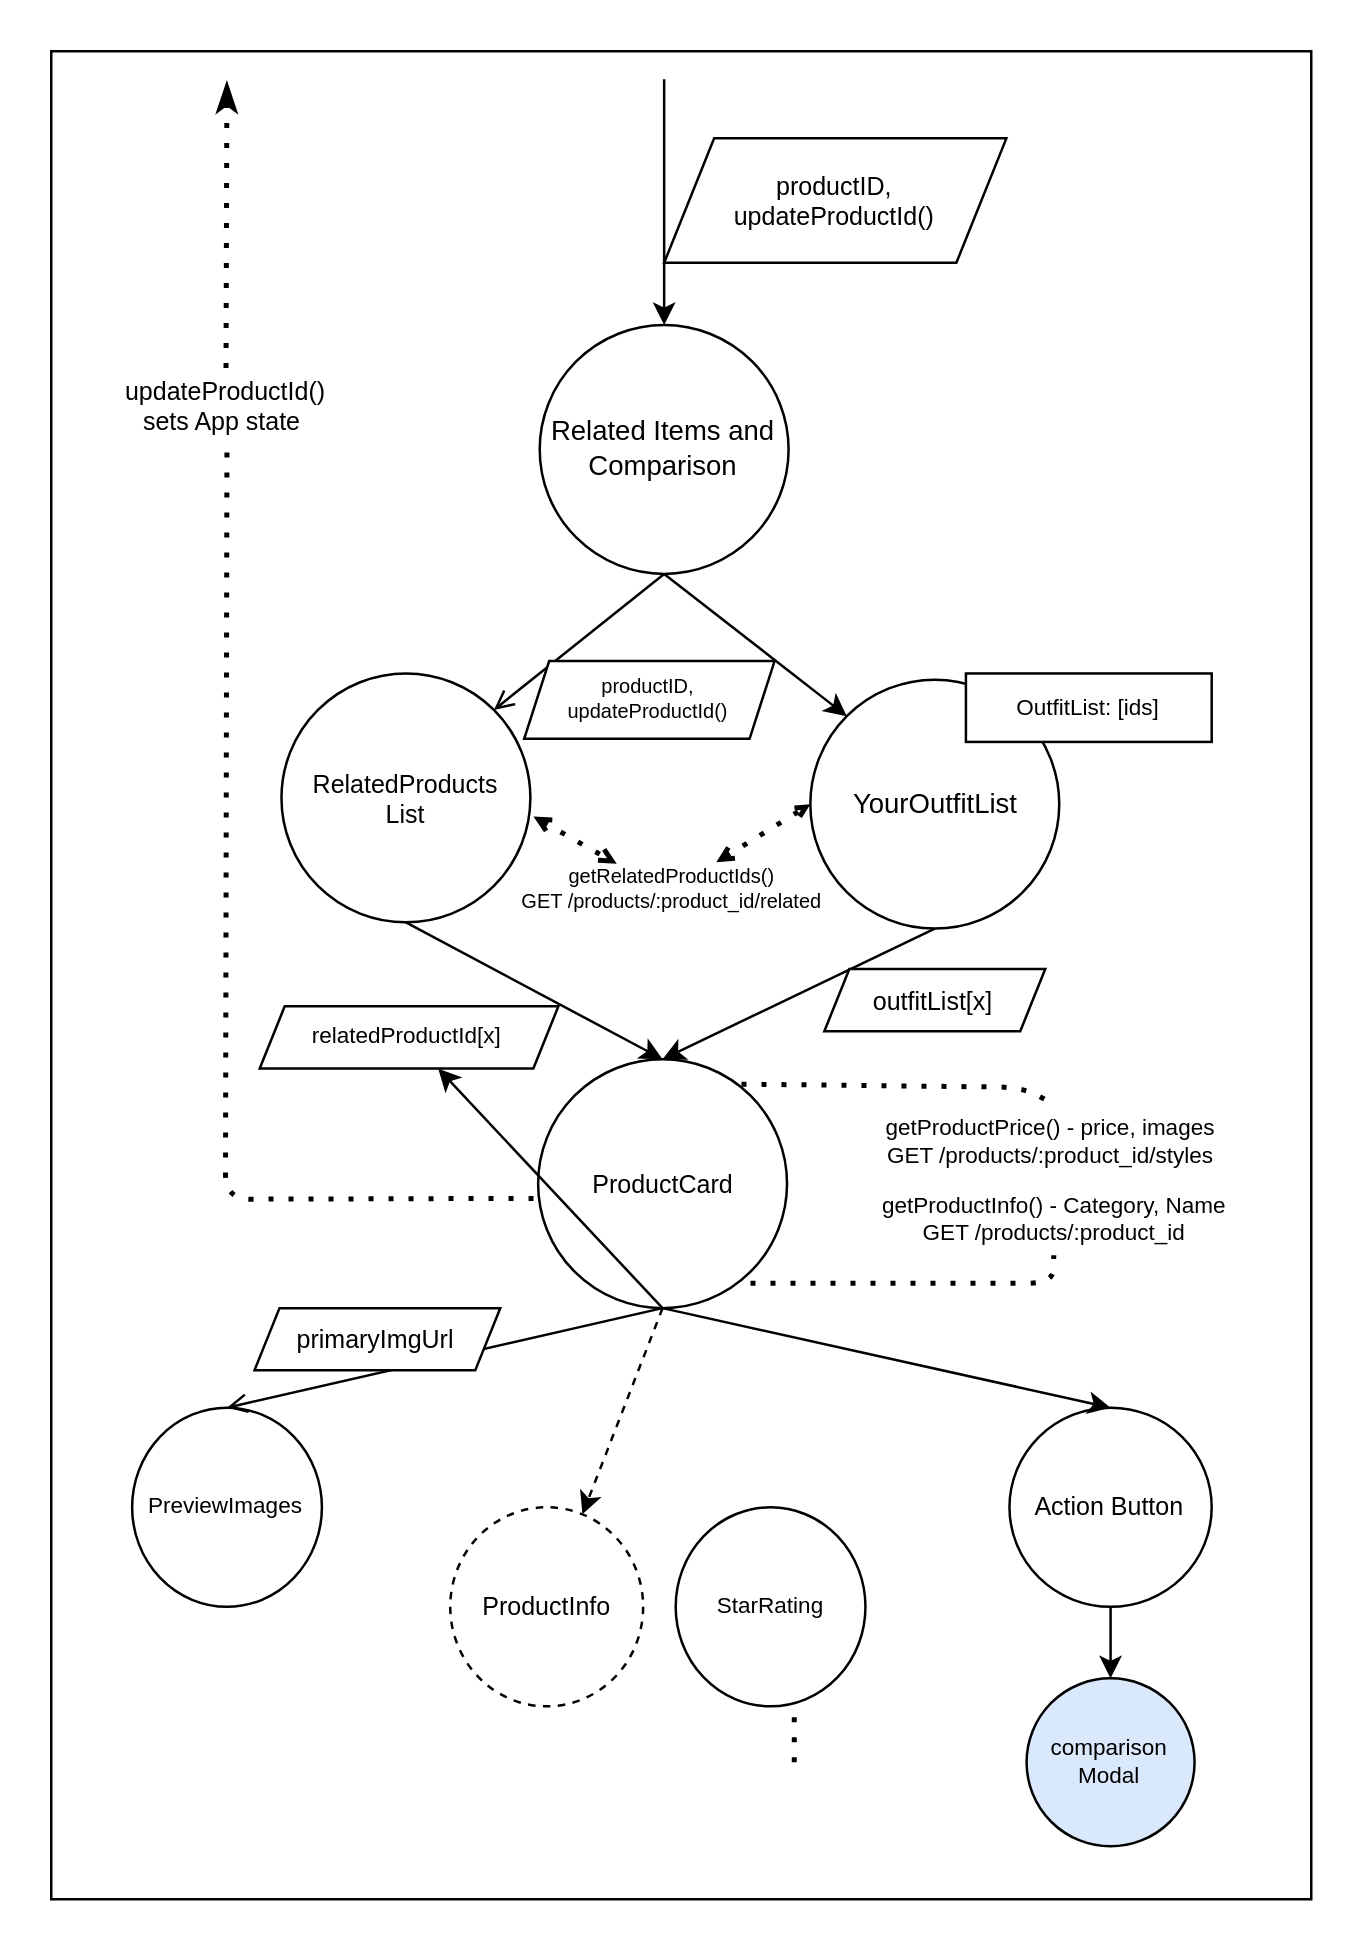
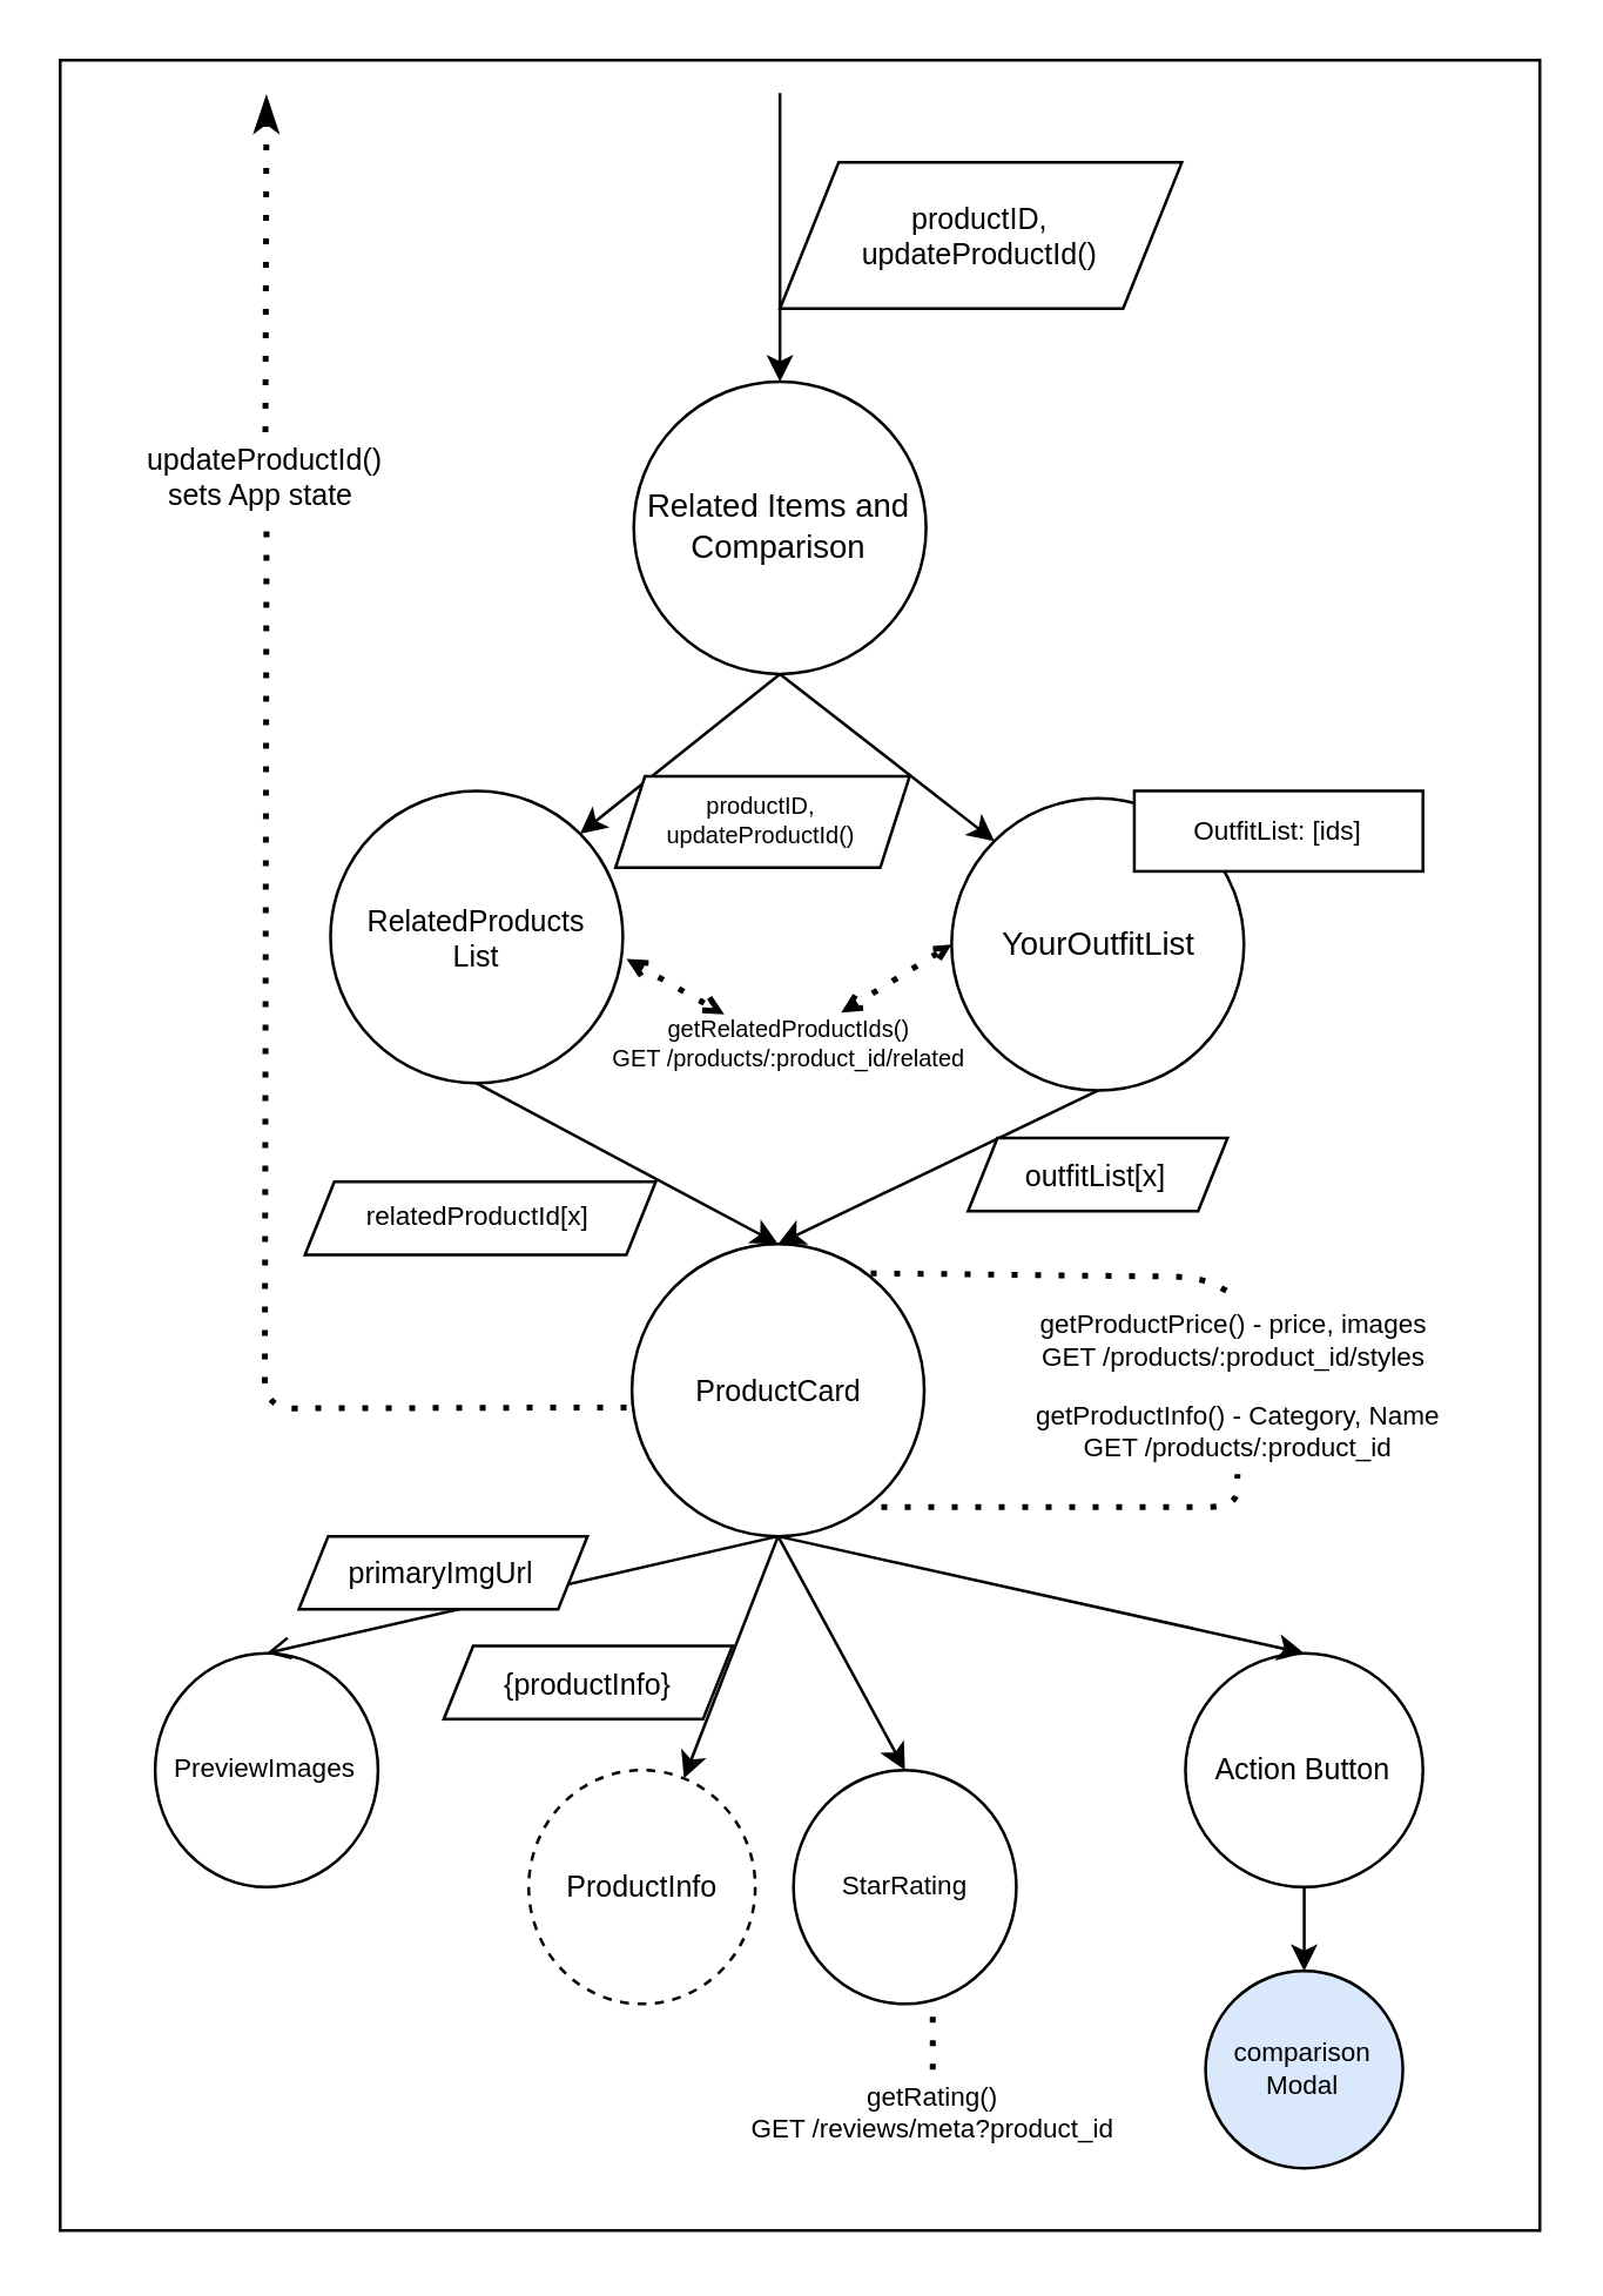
  <mxCell id="0" />
  <mxCell id="1" parent="0" />
  <mxCell id="2" value="" style="group;fontSize=13;" vertex="1" connectable="0" parent="1"><mxGeometry x="20" width="504" height="739.2" as="geometry" y="20" /></mxCell>
  <mxCell id="3" value="" style="rounded=0;whiteSpace=wrap;html=1;fontSize=8;align=center;" parent="2" vertex="1"><mxGeometry width="504" height="739.2" as="geometry" /></mxCell>
  <mxCell id="4" value="Related Items and Comparison" style="ellipse;whiteSpace=wrap;html=1;fontSize=11;" parent="2" vertex="1"><mxGeometry x="195.378" y="109.511" width="99.556" height="99.556" as="geometry" /></mxCell>
  <mxCell id="5" value="RelatedProducts&lt;br style=&quot;font-size: 10px;&quot;&gt;List" style="ellipse;whiteSpace=wrap;html=1;fontSize=10;" parent="2" vertex="1"><mxGeometry x="92.089" y="248.889" width="99.556" height="99.556" as="geometry" /></mxCell>
  <mxCell id="6" value="YourOutfitList" style="ellipse;whiteSpace=wrap;html=1;fontSize=11;" parent="2" vertex="1"><mxGeometry x="303.644" y="251.378" width="99.556" height="99.556" as="geometry" /></mxCell>
- <mxCell id="7" value="" style="endArrow=open;html=1;fontSize=10;exitX=0.5;exitY=1;exitDx=0;exitDy=0;entryX=1;entryY=0;entryDx=0;entryDy=0;" parent="2" source="4" target="5" edge="1"><mxGeometry width="50" height="50" relative="1" as="geometry"><mxPoint x="340.978" y="336" as="sourcePoint" /><mxPoint x="403.2" y="273.778" as="targetPoint" /></mxGeometry></mxCell>
+ <mxCell id="7" value="" style="endArrow=classic;html=1;fontSize=10;exitX=0.5;exitY=1;exitDx=0;exitDy=0;entryX=1;entryY=0;entryDx=0;entryDy=0;" parent="2" source="4" target="5" edge="1"><mxGeometry width="50" height="50" relative="1" as="geometry"><mxPoint x="340.978" y="336" as="sourcePoint" /><mxPoint x="403.2" y="273.778" as="targetPoint" /></mxGeometry></mxCell>
  <mxCell id="8" value="" style="endArrow=classic;html=1;fontSize=10;entryX=0;entryY=0;entryDx=0;entryDy=0;exitX=0.5;exitY=1;exitDx=0;exitDy=0;" parent="2" source="4" target="6" edge="1"><mxGeometry width="50" height="50" relative="1" as="geometry"><mxPoint x="246.4" y="212.8" as="sourcePoint" /><mxPoint x="328.539" y="339.582" as="targetPoint" /></mxGeometry></mxCell>
  <mxCell id="9" value="" style="edgeStyle=none;html=1;fontSize=10;exitX=0.5;exitY=1;exitDx=0;exitDy=0;entryX=0.5;entryY=0;entryDx=0;entryDy=0;" parent="2" source="5" target="10" edge="1"><mxGeometry relative="1" as="geometry"><mxPoint x="253.867" y="348.444" as="targetPoint" /></mxGeometry></mxCell>
  <mxCell id="10" value="ProductCard" style="ellipse;whiteSpace=wrap;html=1;fontSize=10;" parent="2" vertex="1"><mxGeometry x="194.756" y="403.2" width="99.556" height="99.556" as="geometry" /></mxCell>
  <mxCell id="11" value="PreviewImages" style="ellipse;whiteSpace=wrap;html=1;fontSize=9;" parent="2" vertex="1"><mxGeometry x="32.356" y="542.578" width="75.911" height="79.644" as="geometry" /></mxCell>
  <mxCell id="12" value="ProductInfo" style="ellipse;whiteSpace=wrap;html=1;fontSize=10;dashed=1;" parent="2" vertex="1"><mxGeometry x="159.6" y="582.4" width="77.156" height="79.644" as="geometry" /></mxCell>
  <mxCell id="13" value="" style="endArrow=open;html=1;fontSize=10;exitX=0.5;exitY=1;exitDx=0;exitDy=0;entryX=0.5;entryY=0;entryDx=0;entryDy=0;" parent="2" source="10" target="11" edge="1"><mxGeometry width="50" height="50" relative="1" as="geometry"><mxPoint x="299.911" y="522.667" as="sourcePoint" /><mxPoint x="250.133" y="547.556" as="targetPoint" /></mxGeometry></mxCell>
- <mxCell id="14" value="" style="endArrow=classic;html=1;fontSize=10;exitX=0.5;exitY=1;exitDx=0;exitDy=0;dashed=1;" parent="2" source="10" target="12" edge="1"><mxGeometry width="50" height="50" relative="1" as="geometry"><mxPoint x="250.133" y="497.778" as="sourcePoint" /><mxPoint x="125.689" y="547.556" as="targetPoint" /></mxGeometry></mxCell>
+ <mxCell id="14" value="" style="endArrow=classic;html=1;fontSize=10;exitX=0.5;exitY=1;exitDx=0;exitDy=0;" parent="2" source="10" target="12" edge="1"><mxGeometry width="50" height="50" relative="1" as="geometry"><mxPoint x="250.133" y="497.778" as="sourcePoint" /><mxPoint x="125.689" y="547.556" as="targetPoint" /></mxGeometry></mxCell>
  <mxCell id="15" value="Action Button" style="ellipse;whiteSpace=wrap;html=1;fontSize=10;" parent="2" vertex="1"><mxGeometry x="383.289" y="542.578" width="80.889" height="79.644" as="geometry" /></mxCell>
  <mxCell id="16" value="" style="endArrow=classic;html=1;fontSize=10;exitX=0.5;exitY=1;exitDx=0;exitDy=0;entryX=0.5;entryY=0;entryDx=0;entryDy=0;" parent="2" source="10" target="15" edge="1"><mxGeometry width="50" height="50" relative="1" as="geometry"><mxPoint x="287.467" y="522.667" as="sourcePoint" /><mxPoint x="349.689" y="460.444" as="targetPoint" /></mxGeometry></mxCell>
  <mxCell id="17" value="" style="endArrow=classic;html=1;fontSize=10;entryX=0.5;entryY=0;entryDx=0;entryDy=0;" parent="2" target="4" edge="1"><mxGeometry width="50" height="50" relative="1" as="geometry"><mxPoint x="245.156" y="11.2" as="sourcePoint" /><mxPoint x="232.711" y="258.844" as="targetPoint" /></mxGeometry></mxCell>
  <mxCell id="18" value="productID,&lt;br&gt;updateProductId()" style="shape=parallelogram;perimeter=parallelogramPerimeter;whiteSpace=wrap;html=1;fixedSize=1;fontSize=10;align=center;" parent="2" vertex="1"><mxGeometry x="245.156" y="34.844" width="136.889" height="49.778" as="geometry" /></mxCell>
  <mxCell id="19" value="productID,&lt;br style=&quot;font-size: 8px;&quot;&gt;updateProductId()" style="shape=parallelogram;perimeter=parallelogramPerimeter;whiteSpace=wrap;html=1;fixedSize=1;fontSize=8;align=center;size=10;" parent="2" vertex="1"><mxGeometry x="189.156" y="243.911" width="100.178" height="31.111" as="geometry" /></mxCell>
  <mxCell id="20" value="&lt;font style=&quot;font-size: 8px&quot;&gt;getRelatedProductIds()&lt;br&gt;GET /products/:product_id/related&lt;/font&gt;" style="text;html=1;strokeColor=none;fillColor=none;align=center;verticalAlign=middle;whiteSpace=wrap;rounded=0;fontSize=6;" parent="2" vertex="1"><mxGeometry x="186.667" y="324.8" width="123.2" height="21.156" as="geometry" /></mxCell>
  <mxCell id="21" value="relatedProductId[x]" style="shape=parallelogram;perimeter=parallelogramPerimeter;whiteSpace=wrap;html=1;fixedSize=1;fontSize=9;align=center;size=10;" parent="2" vertex="1"><mxGeometry x="83.378" y="382.044" width="119.467" height="24.889" as="geometry" /></mxCell>
  <mxCell id="22" value="" style="endArrow=none;dashed=1;html=1;dashPattern=1 3;strokeWidth=2;fontSize=10;startArrow=none;startFill=1;entryX=-0.001;entryY=0.559;entryDx=0;entryDy=0;entryPerimeter=0;" parent="2" source="23" target="10" edge="1"><mxGeometry width="50" height="50" relative="1" as="geometry"><mxPoint x="-107.022" y="168" as="sourcePoint" /><mxPoint x="190.4" y="462.933" as="targetPoint" /><Array as="points"><mxPoint x="69.689" y="459.2" /></Array></mxGeometry></mxCell>
  <mxCell id="23" value="updateProductId()&lt;br&gt;sets App state&amp;nbsp;" style="text;html=1;strokeColor=none;fillColor=none;align=center;verticalAlign=middle;whiteSpace=wrap;rounded=0;fontSize=10;" parent="2" vertex="1"><mxGeometry x="14.311" y="123.2" width="112" height="37.333" as="geometry" /></mxCell>
  <mxCell id="24" value="" style="endArrow=none;dashed=1;html=1;dashPattern=1 3;strokeWidth=2;fontSize=10;startArrow=classicThin;startFill=1;entryX=0.43;entryY=0.011;entryDx=0;entryDy=0;entryPerimeter=0;" parent="2" edge="1"><mxGeometry width="50" height="50" relative="1" as="geometry"><mxPoint x="70.261" y="12.444" as="sourcePoint" /><mxPoint x="69.888" y="131.077" as="targetPoint" /><Array as="points" /></mxGeometry></mxCell>
  <mxCell id="25" value="getProductInfo() - Category, Name&lt;br style=&quot;font-size: 9px&quot;&gt;GET /products/:product_id" style="text;html=1;strokeColor=none;fillColor=none;align=center;verticalAlign=middle;whiteSpace=wrap;rounded=0;fontSize=9;" parent="2" vertex="1"><mxGeometry x="311.733" y="451.733" width="178.578" height="29.867" as="geometry" /></mxCell>
  <mxCell id="26" value="" style="endArrow=none;dashed=1;html=1;dashPattern=1 3;strokeWidth=2;fontSize=9;" parent="2" edge="1"><mxGeometry width="50" height="50" relative="1" as="geometry"><mxPoint x="297.211" y="684.444" as="sourcePoint" /><mxPoint x="297.211" y="662.044" as="targetPoint" /></mxGeometry></mxCell>
  <mxCell id="27" value="getProductPrice() - price, images&lt;br&gt;GET /products/:product_id/styles" style="text;html=1;strokeColor=none;fillColor=none;align=center;verticalAlign=middle;whiteSpace=wrap;rounded=0;fontSize=9;" parent="2" vertex="1"><mxGeometry x="309.867" y="420.622" width="180.444" height="31.111" as="geometry" /></mxCell>
  <mxCell id="28" value="StarRating" style="ellipse;whiteSpace=wrap;html=1;fontSize=9;" parent="2" vertex="1"><mxGeometry x="249.778" y="582.4" width="75.911" height="79.644" as="geometry" /></mxCell>
- <mxCell id="29" value="" style="endArrow=classic;html=1;fontSize=10;exitX=0.5;exitY=1;exitDx=0;exitDy=0;" parent="2" source="10" target="21" edge="1"><mxGeometry width="50" height="50" relative="1" as="geometry"><mxPoint x="253.867" y="504" as="sourcePoint" /><mxPoint x="213.422" y="578.667" as="targetPoint" /></mxGeometry></mxCell>
+ <mxCell id="29" value="" style="endArrow=classic;html=1;fontSize=10;entryX=0.5;entryY=0;entryDx=0;entryDy=0;exitX=0.5;exitY=1;exitDx=0;exitDy=0;" parent="2" source="10" target="28" edge="1"><mxGeometry width="50" height="50" relative="1" as="geometry"><mxPoint x="253.867" y="504" as="sourcePoint" /><mxPoint x="213.422" y="578.667" as="targetPoint" /></mxGeometry></mxCell>
+ <mxCell id="30" value="getRating()&lt;br&gt;GET /reviews/meta?product_id" style="text;html=1;strokeColor=none;fillColor=none;align=center;verticalAlign=middle;whiteSpace=wrap;rounded=0;fontSize=9;" parent="2" vertex="1"><mxGeometry x="208.444" y="684.444" width="178.578" height="29.867" as="geometry" /></mxCell>
  <mxCell id="31" value="primaryImgUrl" style="shape=parallelogram;perimeter=parallelogramPerimeter;whiteSpace=wrap;html=1;fixedSize=1;fontSize=10;align=center;size=10;" parent="2" vertex="1"><mxGeometry x="81.289" y="502.756" width="98.311" height="24.889" as="geometry" /></mxCell>
  <mxCell id="32" value="comparison&lt;br&gt;Modal" style="ellipse;whiteSpace=wrap;html=1;fontSize=9;fillColor=#dae8fc;" parent="2" vertex="1"><mxGeometry x="390.133" y="650.844" width="67.2" height="67.2" as="geometry" /></mxCell>
  <mxCell id="33" value="" style="endArrow=classic;html=1;fontSize=10;entryX=0.5;entryY=0;entryDx=0;entryDy=0;exitX=0.5;exitY=1;exitDx=0;exitDy=0;" parent="2" source="15" target="32" edge="1"><mxGeometry width="50" height="50" relative="1" as="geometry"><mxPoint x="425.6" y="627.2" as="sourcePoint" /><mxPoint x="489.067" y="627.2" as="targetPoint" /></mxGeometry></mxCell>
+ <mxCell id="34" value="{productInfo}" style="shape=parallelogram;perimeter=parallelogramPerimeter;whiteSpace=wrap;html=1;fixedSize=1;fontSize=10;align=center;size=10;" parent="2" vertex="1"><mxGeometry x="130.667" y="540.089" width="98.311" height="24.889" as="geometry" /></mxCell>
  <mxCell id="35" value="" style="endArrow=none;dashed=1;html=1;dashPattern=1 3;strokeWidth=2;fontSize=9;entryX=0.5;entryY=0;entryDx=0;entryDy=0;exitX=0.817;exitY=0.1;exitDx=0;exitDy=0;exitPerimeter=0;" parent="2" source="10" target="27" edge="1"><mxGeometry width="50" height="50" relative="1" as="geometry"><mxPoint x="287.467" y="414.4" as="sourcePoint" /><mxPoint x="349.689" y="352.178" as="targetPoint" /><Array as="points"><mxPoint x="388.267" y="414.4" /></Array></mxGeometry></mxCell>
  <mxCell id="36" value="" style="endArrow=none;dashed=1;html=1;dashPattern=1 3;strokeWidth=2;fontSize=9;entryX=0.5;entryY=1;entryDx=0;entryDy=0;" parent="2" target="25" edge="1"><mxGeometry width="50" height="50" relative="1" as="geometry"><mxPoint x="279.689" y="492.8" as="sourcePoint" /><mxPoint x="335.689" y="492.8" as="targetPoint" /><Array as="points"><mxPoint x="400.711" y="492.8" /></Array></mxGeometry></mxCell>
  <mxCell id="37" value="" style="edgeStyle=none;html=1;fontSize=10;entryX=0.5;entryY=0;entryDx=0;entryDy=0;exitX=0.5;exitY=1;exitDx=0;exitDy=0;" parent="2" source="6" target="10" edge="1"><mxGeometry relative="1" as="geometry"><mxPoint x="353.422" y="348.444" as="sourcePoint" /><mxPoint x="352.8" y="398.222" as="targetPoint" /></mxGeometry></mxCell>
  <mxCell id="38" value="outfitList[x]" style="shape=parallelogram;perimeter=parallelogramPerimeter;whiteSpace=wrap;html=1;fixedSize=1;fontSize=10;align=center;size=10;" parent="2" vertex="1"><mxGeometry x="309.244" y="367.111" width="88.356" height="24.889" as="geometry" /></mxCell>
  <mxCell id="39" value="OutfitList: [ids]" style="rounded=0;whiteSpace=wrap;html=1;fontSize=9;align=center;" parent="2" vertex="1"><mxGeometry x="365.867" y="248.889" width="98.311" height="27.378" as="geometry" /></mxCell>
  <mxCell id="40" value="" style="endArrow=open;dashed=1;html=1;dashPattern=1 3;strokeWidth=2;fontSize=6;exitX=0.644;exitY=-0.017;exitDx=0;exitDy=0;entryX=0;entryY=0.5;entryDx=0;entryDy=0;startArrow=open;startFill=0;endSize=2;startSize=3;endFill=0;exitPerimeter=0;" parent="2" source="20" target="6" edge="1"><mxGeometry width="50" height="50" relative="1" as="geometry"><mxPoint x="235.2" y="353.422" as="sourcePoint" /><mxPoint x="297.422" y="291.2" as="targetPoint" /></mxGeometry></mxCell>
  <mxCell id="41" value="" style="endArrow=open;dashed=1;html=1;dashPattern=1 3;strokeWidth=2;fontSize=6;entryX=0.321;entryY=0.011;entryDx=0;entryDy=0;startArrow=open;startFill=0;endFill=0;endSize=3;startSize=3;entryPerimeter=0;" parent="2" target="20" edge="1"><mxGeometry width="50" height="50" relative="1" as="geometry"><mxPoint x="192.889" y="306.133" as="sourcePoint" /><mxPoint x="254.489" y="243.911" as="targetPoint" /></mxGeometry></mxCell>
